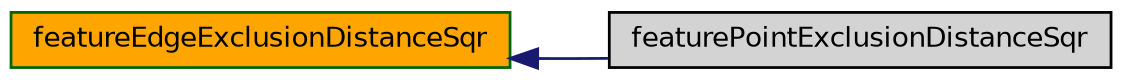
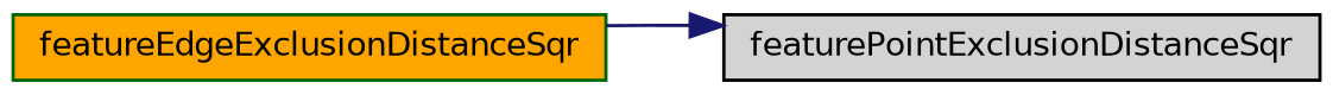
  digraph {
    rankdir=LR
    node [fontname=Helvetica fontsize=10 shape=record style=filled]
    n1 [color=darkgreen fillcolor=orange fontcolor=black height=0.2 label=featureEdgeExclusionDistanceSqr width=0.4]
    n2 [color=black height=0.2 label=featurePointExclusionDistanceSqr width=0.4 fillcolor=lightgrey]
-   n1 -> n2 [color=midnightblue dir=back fontname=Helvetica fontsize=10 labelfontname=Helvetica labelfontsize=10 style=solid]
+   n2 -> n1 [color=midnightblue dir=back fontname=Helvetica fontsize=10 labelfontname=Helvetica labelfontsize=10 style=solid]
  }
